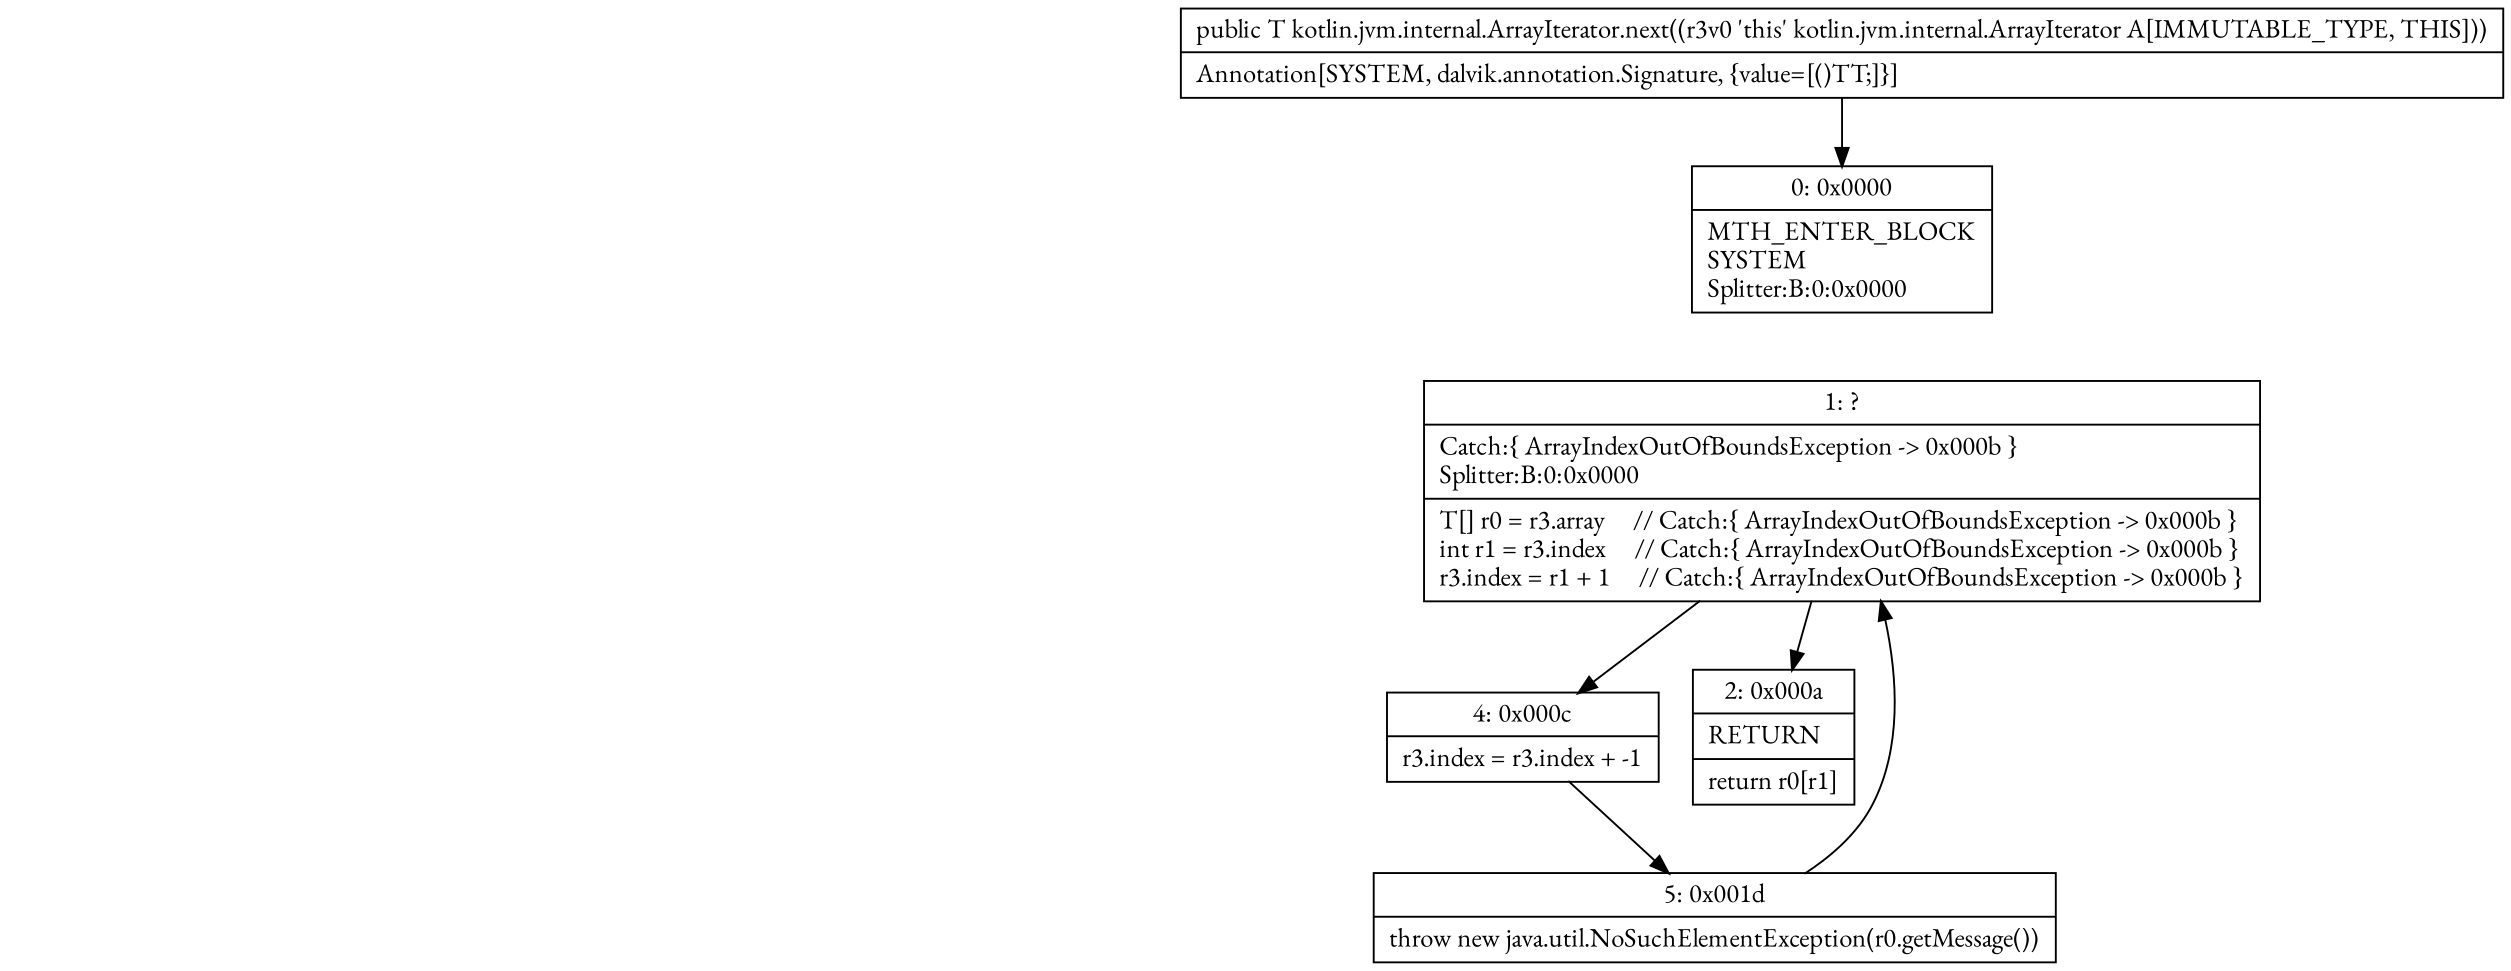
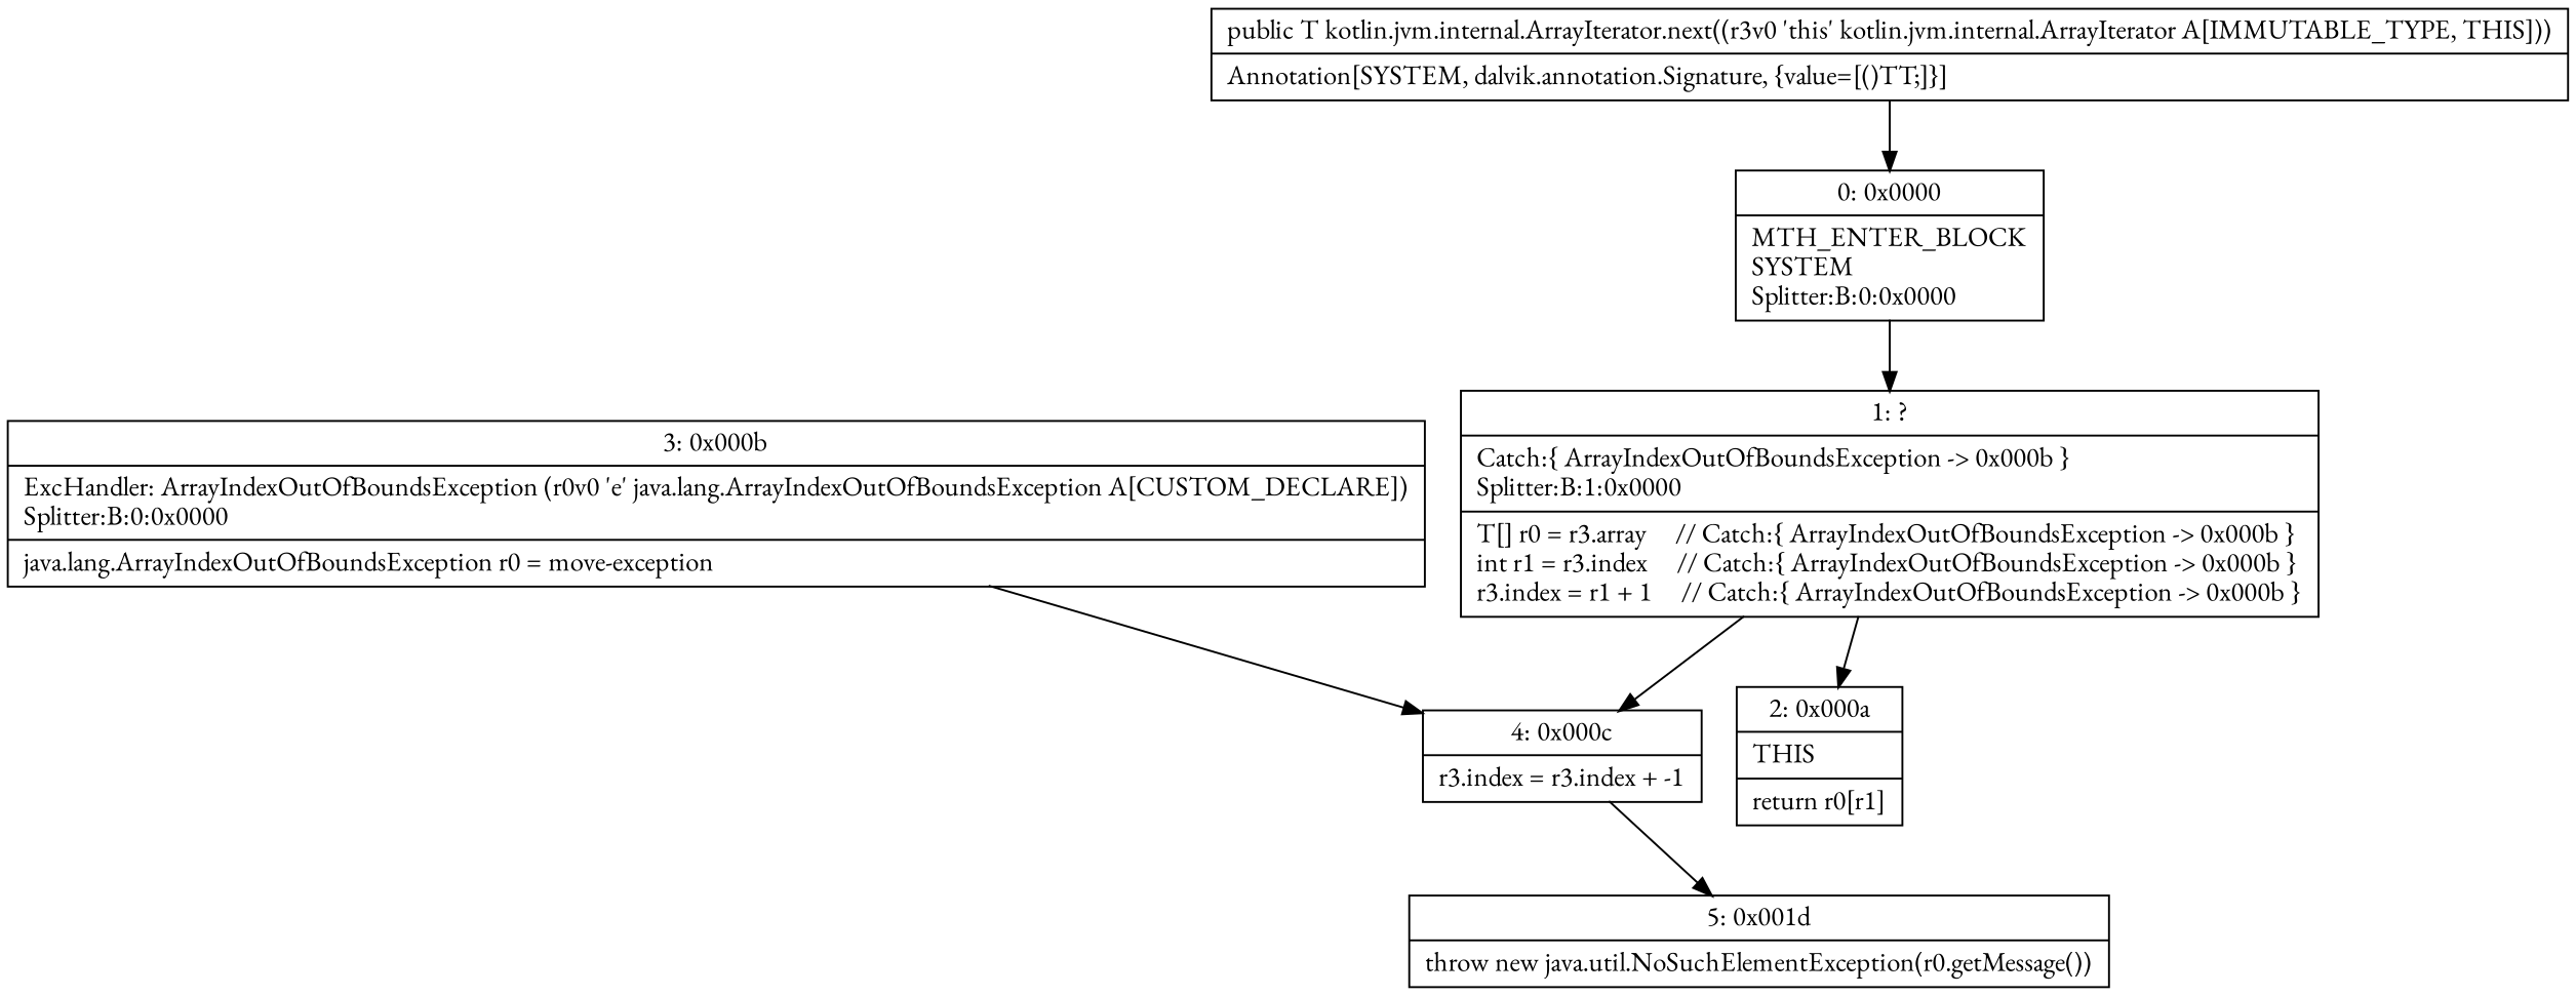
  digraph {
    fontname="EB Garamond"
    node [fontname="EB Garamond" shape=record]
    edge [fontname="EB Garamond"]
    n1 [label="{0\:\ 0x0000|MTH_ENTER_BLOCK\lSYSTEM\lSplitter:B:0:0x0000\l}"]
-   n2 [label="{1\:\ ?|Catch:\{ ArrayIndexOutOfBoundsException \-\> 0x000b \}\lSplitter:B:0:0x0000\l|T[] r0 = r3.array     \/\/ Catch:\{ ArrayIndexOutOfBoundsException \-\> 0x000b \}\lint r1 = r3.index     \/\/ Catch:\{ ArrayIndexOutOfBoundsException \-\> 0x000b \}\lr3.index = r1 + 1     \/\/ Catch:\{ ArrayIndexOutOfBoundsException \-\> 0x000b \}\l}"]
-   n3 [label="{2\:\ 0x000a|RETURN\l|return r0[r1]\l}"]
+   n2 [label="{1\:\ ?|Catch:\{ ArrayIndexOutOfBoundsException \-\> 0x000b \}\lSplitter:B:1:0x0000\l|T[] r0 = r3.array     \/\/ Catch:\{ ArrayIndexOutOfBoundsException \-\> 0x000b \}\lint r1 = r3.index     \/\/ Catch:\{ ArrayIndexOutOfBoundsException \-\> 0x000b \}\lr3.index = r1 + 1     \/\/ Catch:\{ ArrayIndexOutOfBoundsException \-\> 0x000b \}\l}"]
+   n3 [label="{2\:\ 0x000a|THIS\l|return r0[r1]\l}"]
    n4 [label="{4\:\ 0x000c|r3.index = r3.index + \-1\l}"]
+   n5 [label="{3\:\ 0x000b|ExcHandler: ArrayIndexOutOfBoundsException (r0v0 'e' java.lang.ArrayIndexOutOfBoundsException A[CUSTOM_DECLARE])\lSplitter:B:0:0x0000\l|java.lang.ArrayIndexOutOfBoundsException r0 = move\-exception\l}"]
    n6 [label="{5\:\ 0x001d|throw new java.util.NoSuchElementException(r0.getMessage())\l}"]
    n7 [label="{public T kotlin.jvm.internal.ArrayIterator.next((r3v0 'this' kotlin.jvm.internal.ArrayIterator A[IMMUTABLE_TYPE, THIS]))  | Annotation[SYSTEM, dalvik.annotation.Signature, \{value=[()TT;]\}]\l}"]
-   n6 -> n2
+   n1 -> n2
    n2 -> n3
    n2 -> n4
    n4 -> n6
+   n5 -> n4
    n7 -> n1
  }
